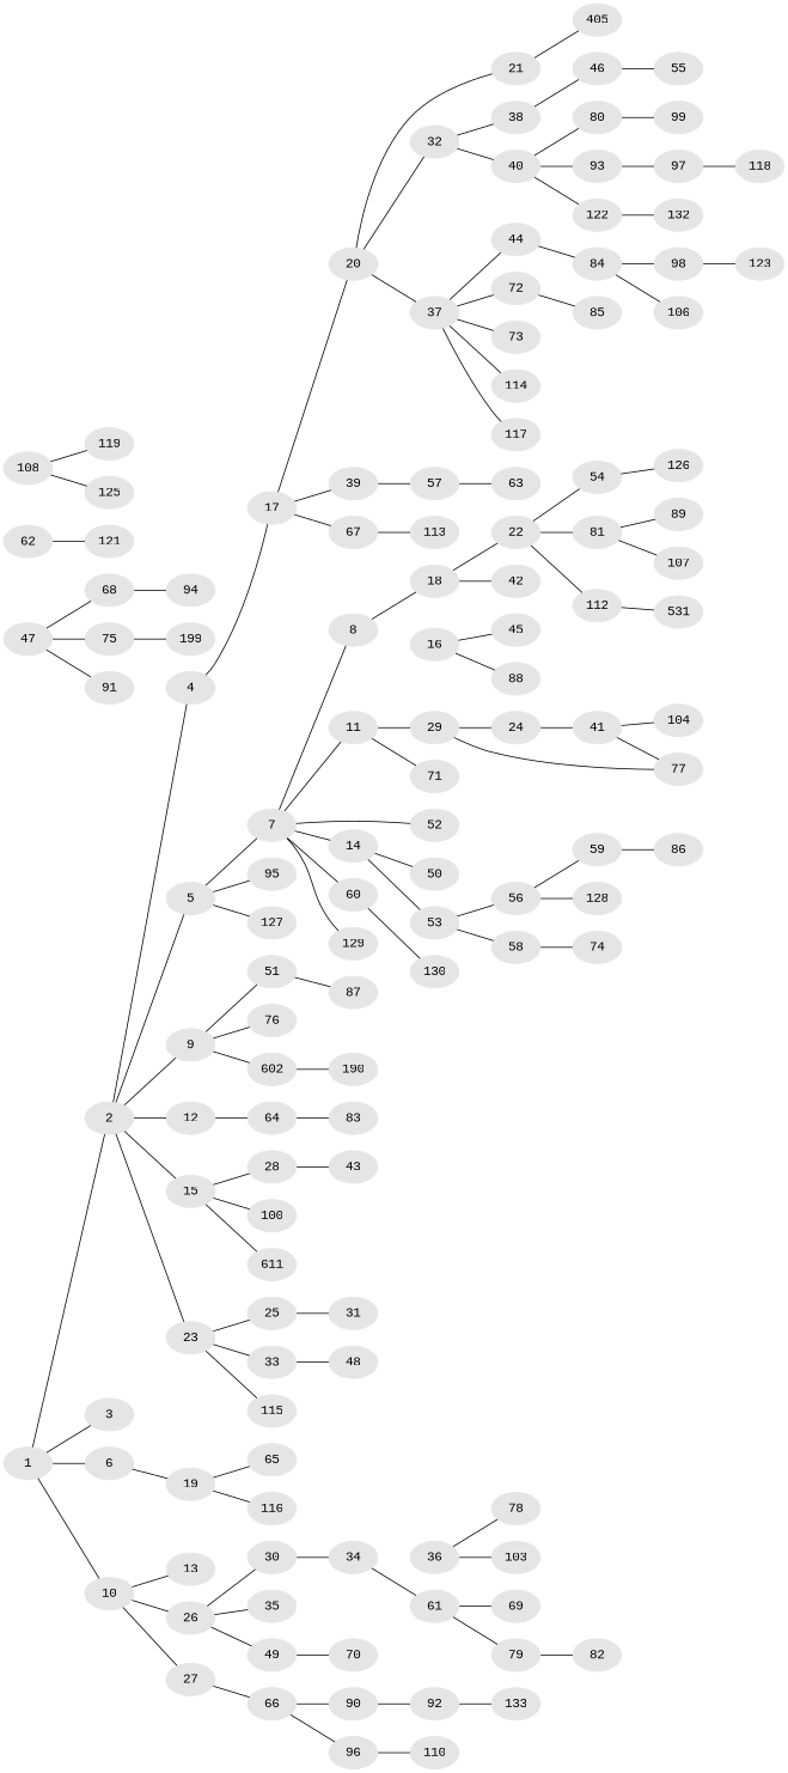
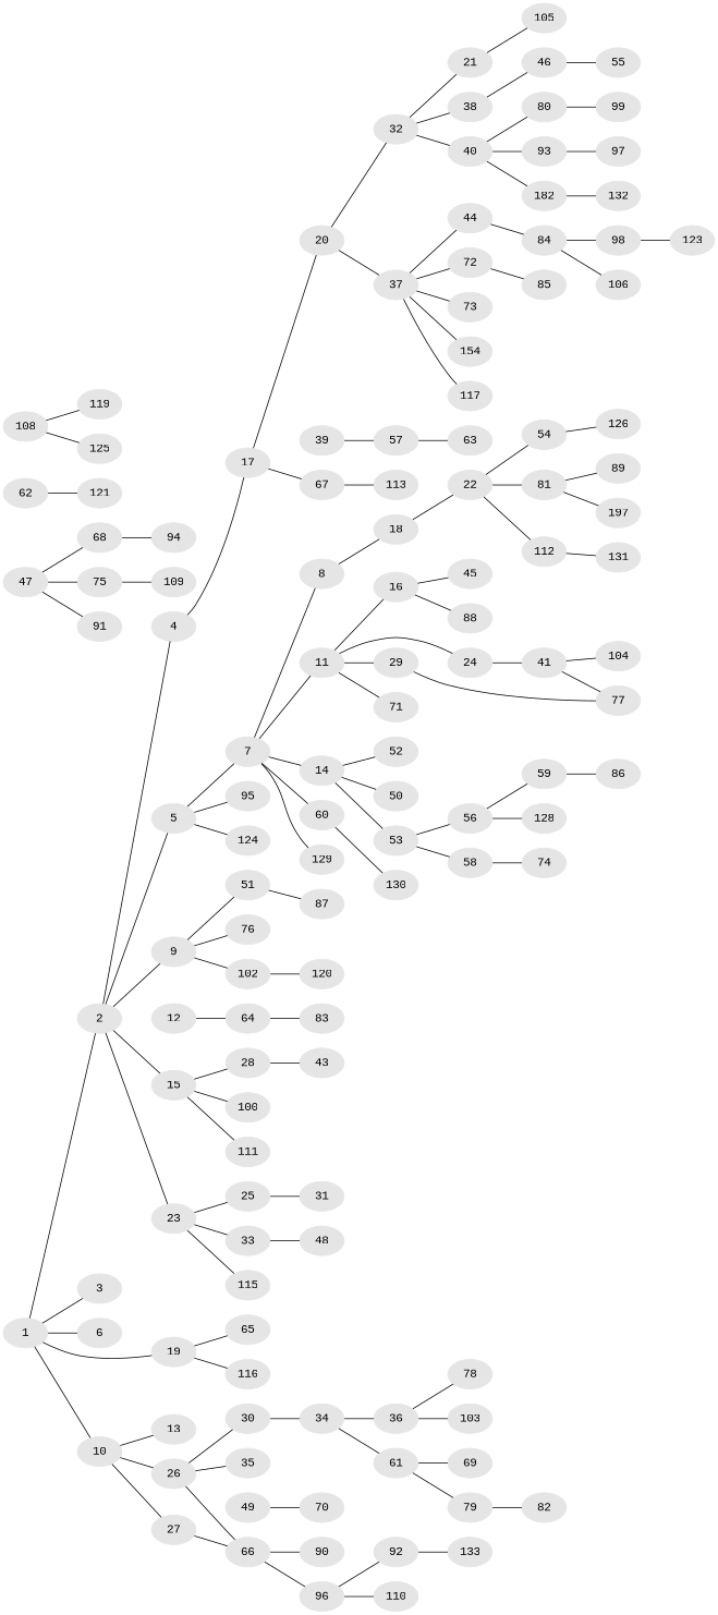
  graph {
    fontname="Liberation Mono"
    rankdir=LR
    node [color=gray90 fontname="Liberation Mono" style=filled]
    edge [fontname="Liberation Mono"]
    1
    2
    3
    6
    10
    4
    5
    9
    12
    15
    23
    19
    13
    26
    27
    17
    7
    95
-   124 [label=127]
+   124
    51
    76
-   102 [label=602]
+   102
    64
    28
    100
-   111 [label=611]
+   111
    25
    33
    115
    20
    39
    67
    8
    11
    14
    52
    60
    129
    65
    116
    18
    16
    24
    29
    71
    50
    53
    130
    22
-   42
    87
-   120 [label=190]
+   120
    30
    35
    49
    66
    45
    88
    41
    77
    83
    56
    58
    43
    21
    32
    37
    57
    113
    54
    81
    112
-   105 [label=405]
+   105
    38
    40
    44
    72
    73
-   114
+   114 [label=154]
    117
    126
    89
-   107
-   131 [label=531]
+   107 [label=197]
+   131
    31
    48
    104
    34
    70
    90
    96
    36
    61
    46
    80
    93
-   122
+   122 [label=182]
    78
    103
    47
    68
    75
    91
    69
    79
    84
    85
    55
    63
    99
    97
    132
    62
    121
    98
    106
    94
-   109 [label=199]
+   109
    59
    128
    74
    86
    82
    92
    110
    123
    133
-   118
    108
    119
    125
    1 -- 2
    1 -- 3
    1 -- 6
    1 -- 10
    2 -- 4
    2 -- 5
    2 -- 9
-   2 -- 12
    2 -- 15
    2 -- 23
-   6 -- 19
+   1 -- 19
    10 -- 13
    10 -- 26
    10 -- 27
    4 -- 17
    5 -- 7
    5 -- 95
    5 -- 124
    9 -- 51
    9 -- 76
    9 -- 102
    12 -- 64
    15 -- 28
    15 -- 100
    15 -- 111
    23 -- 25
    23 -- 33
    23 -- 115
    19 -- 65
    19 -- 116
    26 -- 30
    26 -- 35
-   26 -- 49
+   26 -- 66
    27 -- 66
    17 -- 20
-   17 -- 39
    17 -- 67
    7 -- 8
    7 -- 11
    7 -- 14
-   7 -- 52
+   14 -- 52
    7 -- 60
    7 -- 129
    51 -- 87
    102 -- 120
    64 -- 83
    28 -- 43
    25 -- 31
    33 -- 48
-   20 -- 21
+   32 -- 21
    20 -- 32
    20 -- 37
    39 -- 57
    67 -- 113
    8 -- 18
-   29 -- 24
+   11 -- 16
+   11 -- 24
    11 -- 29
    11 -- 71
    14 -- 50
    14 -- 53
    60 -- 130
    18 -- 22
-   18 -- 42
    16 -- 45
    16 -- 88
    24 -- 41
    29 -- 77
    53 -- 56
    53 -- 58
    22 -- 54
    22 -- 81
    22 -- 112
    30 -- 34
    49 -- 70
    66 -- 90
    66 -- 96
    41 -- 77
    41 -- 104
    56 -- 59
    56 -- 128
    58 -- 74
    21 -- 105
    32 -- 38
    32 -- 40
    37 -- 44
    37 -- 72
    37 -- 73
    37 -- 114
    37 -- 117
    57 -- 63
    54 -- 126
    81 -- 89
    81 -- 107
    112 -- 131
    38 -- 46
    40 -- 80
    40 -- 93
    40 -- 122
    44 -- 84
    72 -- 85
+   34 -- 36
    34 -- 61
-   90 -- 92
+   96 -- 92
    96 -- 110
    36 -- 78
    36 -- 103
    61 -- 69
    61 -- 79
    46 -- 55
    80 -- 99
    93 -- 97
    122 -- 132
    47 -- 68
    47 -- 75
    47 -- 91
    68 -- 94
    75 -- 109
    79 -- 82
    84 -- 98
    84 -- 106
-   97 -- 118
    62 -- 121
    98 -- 123
    59 -- 86
    92 -- 133
    108 -- 119
    108 -- 125
  }
